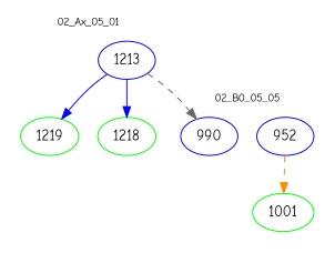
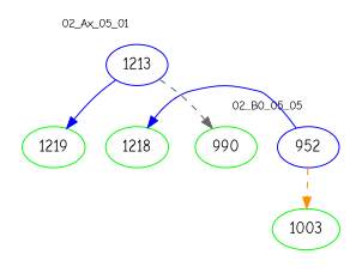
  digraph {
    fontname="Comic Neue"
    node [color=blue fontname="Comic Neue"]
    edge [color=blue fontname="Comic Neue" style=solid]
    n1 [label=1213]
    n2 [color=green label=1219]
    n3 [color=green label=1218]
    n4 [label=952]
-   n5 [color=green label=1001]
-   n6 [label=990]
+   n5 [color=green label=1003]
+   n6 [color=green label=990]
    subgraph cluster_1 {
      color=white
      fontsize=10
      label="02_Ax_05_01"
      n1
      n2
      n3
    }
    subgraph cluster_2 {
      color=white
      fontsize=10
      label="02_B0_05_05"
      n4
      n5
      n6
    }
    n1 -> n2
-   n1 -> n3
+   n4 -> n3
    n1 -> n6 [color=gray40 style=dashed]
    n4 -> n5 [color=darkorange style=dashed]
  }
